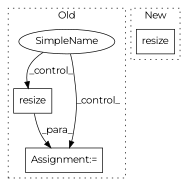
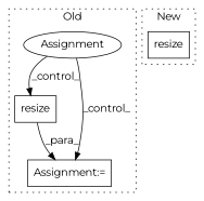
  digraph {
    fontname=Montserrat
    node [a=32 shape=box fontname=Montserrat]
    edge [fontname=Montserrat]
    n1 [l="7,1" label=resize s="782,811"]
    n2 [a=7 l=1 label="Assignment:=" s=763]
-   n3 [a=42 label=SimpleName shape=ellipse]
+   n3 [a=42 label=Assignment shape=ellipse]
    n4 [l="7,2" label=resize s="632,661"]
    subgraph cluster_1 {
      label=Old
      style=dotted
      n1
      n2
      n3
    }
    subgraph cluster_2 {
      label=New
      style=dotted
      n4
    }
    n1 -> n2 [label=_para_]
    n3 -> n1 [label=_control_]
    n3 -> n2 [label=_control_]
  }
